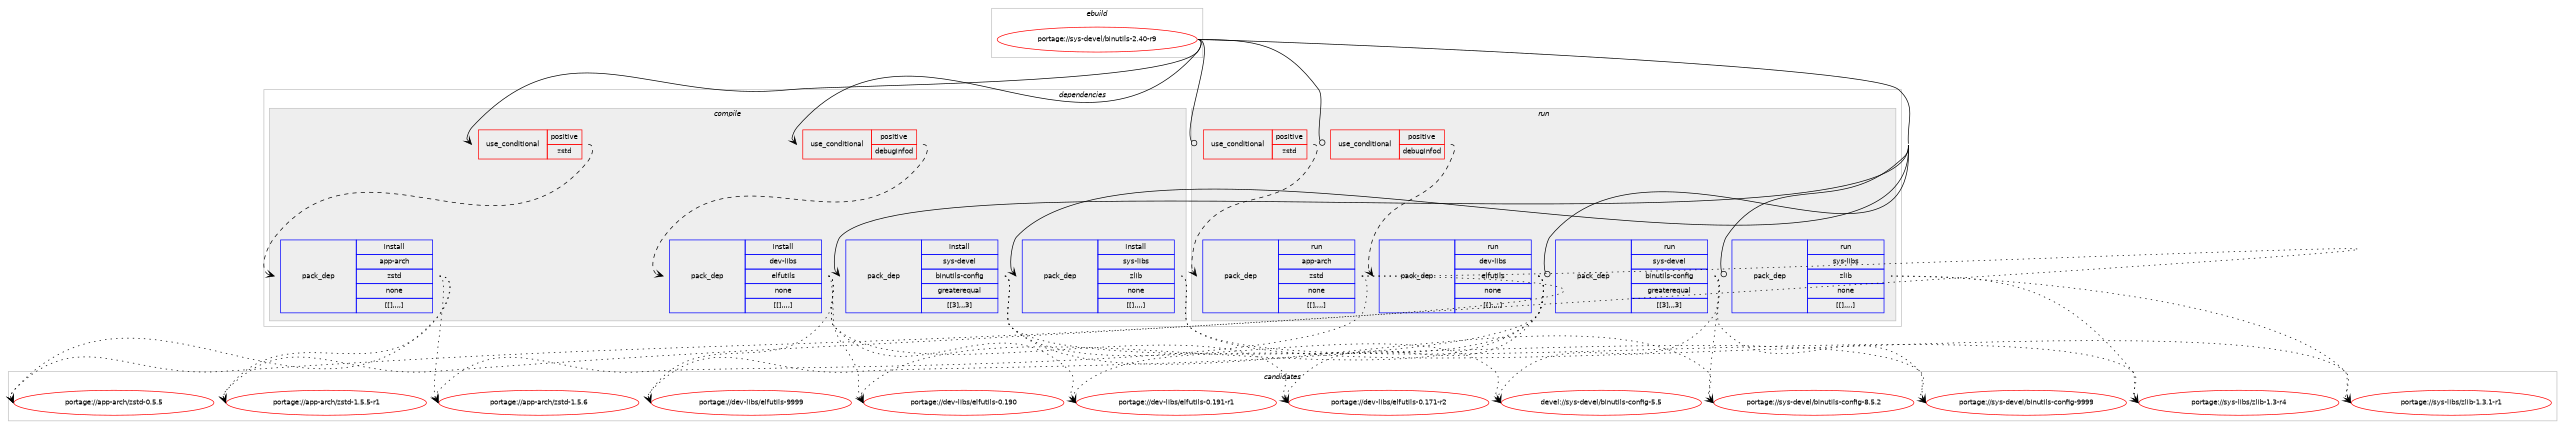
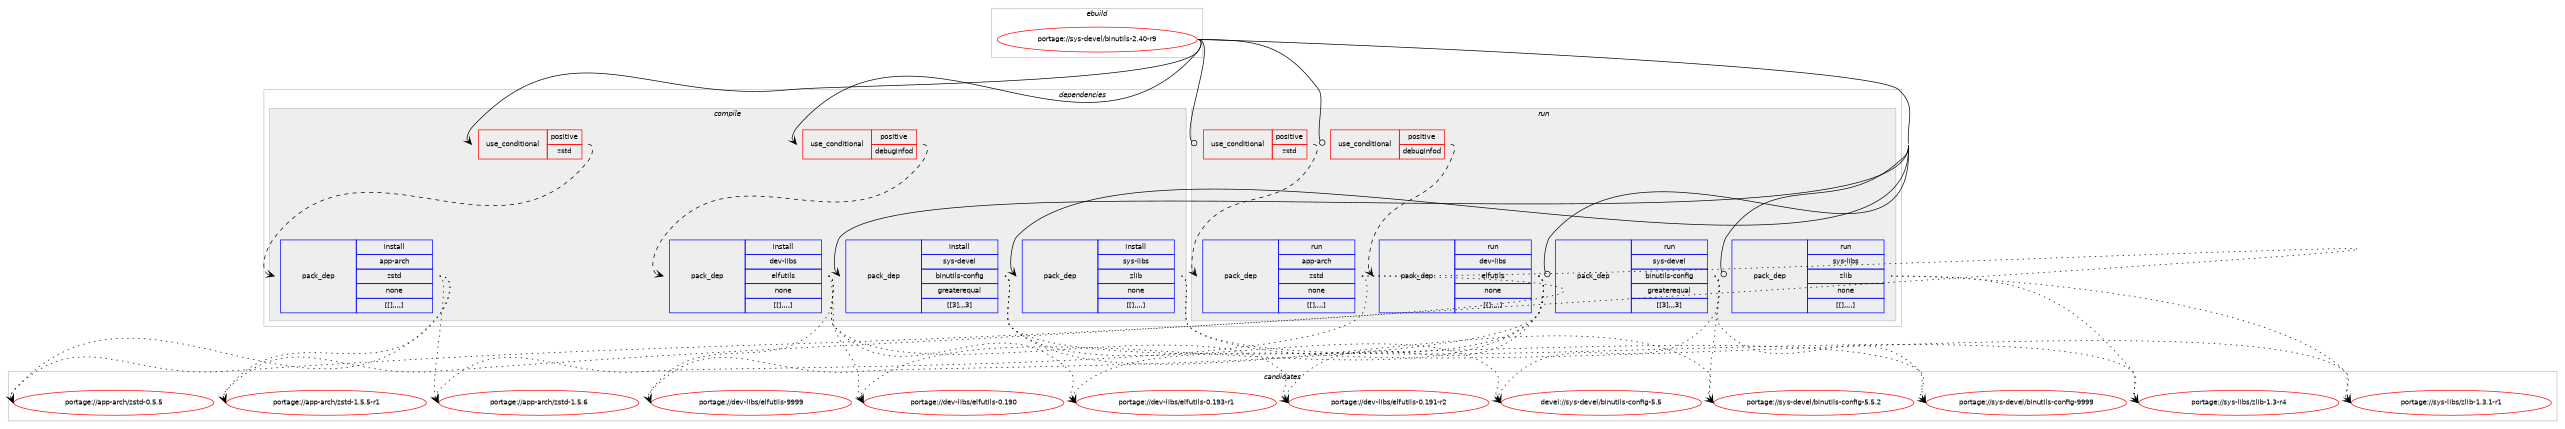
  digraph {
    compound=true
    concentrate=true
    fontname=Helvetica
    fontsize=10
    newrank=true
    rankdir=TB
    ranksep=1.5
    node [color=red fontname=Helvetica fontsize=10]
    edge [arrowhead=vee headport=w style=dotted tailport=e weight=100]
    n1 [label="portage://sys-devel/binutils-2.40-r9" width=4]
    n2 [color=blue label=<<TABLE BORDER="0" CELLBORDER="1" CELLSPACING="0" CELLPADDING="4" WIDTH="220"><TR><TD ROWSPAN="6" CELLPADDING="30">pack_dep</TD></TR><TR><TD WIDTH="110">install</TD></TR><TR><TD>dev-libs</TD></TR><TR><TD>elfutils</TD></TR><TR><TD>none</TD></TR><TR><TD>[[],,,,]</TD></TR></TABLE>> shape=none]
    n3 [label=<<TABLE BORDER="0" CELLBORDER="1" CELLSPACING="0" CELLPADDING="4"><TR><TD ROWSPAN="3" CELLPADDING="10">use_conditional</TD></TR><TR><TD>positive</TD></TR><TR><TD>debuginfod</TD></TR></TABLE>> shape=none]
    n4 [color=blue label=<<TABLE BORDER="0" CELLBORDER="1" CELLSPACING="0" CELLPADDING="4" WIDTH="220"><TR><TD ROWSPAN="6" CELLPADDING="30">pack_dep</TD></TR><TR><TD WIDTH="110">install</TD></TR><TR><TD>app-arch</TD></TR><TR><TD>zstd</TD></TR><TR><TD>none</TD></TR><TR><TD>[[],,,,]</TD></TR></TABLE>> shape=none]
    n5 [label=<<TABLE BORDER="0" CELLBORDER="1" CELLSPACING="0" CELLPADDING="4"><TR><TD ROWSPAN="3" CELLPADDING="10">use_conditional</TD></TR><TR><TD>positive</TD></TR><TR><TD>zstd</TD></TR></TABLE>> shape=none]
    n6 [color=blue label=<<TABLE BORDER="0" CELLBORDER="1" CELLSPACING="0" CELLPADDING="4" WIDTH="220"><TR><TD ROWSPAN="6" CELLPADDING="30">pack_dep</TD></TR><TR><TD WIDTH="110">install</TD></TR><TR><TD>sys-devel</TD></TR><TR><TD>binutils-config</TD></TR><TR><TD>greaterequal</TD></TR><TR><TD>[[3],,,3]</TD></TR></TABLE>> shape=none]
    n7 [color=blue label=<<TABLE BORDER="0" CELLBORDER="1" CELLSPACING="0" CELLPADDING="4" WIDTH="220"><TR><TD ROWSPAN="6" CELLPADDING="30">pack_dep</TD></TR><TR><TD WIDTH="110">install</TD></TR><TR><TD>sys-libs</TD></TR><TR><TD>zlib</TD></TR><TR><TD>none</TD></TR><TR><TD>[[],,,,]</TD></TR></TABLE>> shape=none]
    n8 [color=blue label=<<TABLE BORDER="0" CELLBORDER="1" CELLSPACING="0" CELLPADDING="4" WIDTH="220"><TR><TD ROWSPAN="6" CELLPADDING="30">pack_dep</TD></TR><TR><TD WIDTH="110">run</TD></TR><TR><TD>dev-libs</TD></TR><TR><TD>elfutils</TD></TR><TR><TD>none</TD></TR><TR><TD>[[],,,,]</TD></TR></TABLE>> shape=none]
    n9 [label=<<TABLE BORDER="0" CELLBORDER="1" CELLSPACING="0" CELLPADDING="4"><TR><TD ROWSPAN="3" CELLPADDING="10">use_conditional</TD></TR><TR><TD>positive</TD></TR><TR><TD>debuginfod</TD></TR></TABLE>> shape=none]
    n10 [color=blue label=<<TABLE BORDER="0" CELLBORDER="1" CELLSPACING="0" CELLPADDING="4" WIDTH="220"><TR><TD ROWSPAN="6" CELLPADDING="30">pack_dep</TD></TR><TR><TD WIDTH="110">run</TD></TR><TR><TD>app-arch</TD></TR><TR><TD>zstd</TD></TR><TR><TD>none</TD></TR><TR><TD>[[],,,,]</TD></TR></TABLE>> shape=none]
    n11 [label=<<TABLE BORDER="0" CELLBORDER="1" CELLSPACING="0" CELLPADDING="4"><TR><TD ROWSPAN="3" CELLPADDING="10">use_conditional</TD></TR><TR><TD>positive</TD></TR><TR><TD>zstd</TD></TR></TABLE>> shape=none]
    n12 [color=blue label=<<TABLE BORDER="0" CELLBORDER="1" CELLSPACING="0" CELLPADDING="4" WIDTH="220"><TR><TD ROWSPAN="6" CELLPADDING="30">pack_dep</TD></TR><TR><TD WIDTH="110">run</TD></TR><TR><TD>sys-devel</TD></TR><TR><TD>binutils-config</TD></TR><TR><TD>greaterequal</TD></TR><TR><TD>[[3],,,3]</TD></TR></TABLE>> shape=none]
    n13 [color=blue label=<<TABLE BORDER="0" CELLBORDER="1" CELLSPACING="0" CELLPADDING="4" WIDTH="220"><TR><TD ROWSPAN="6" CELLPADDING="30">pack_dep</TD></TR><TR><TD WIDTH="110">run</TD></TR><TR><TD>sys-libs</TD></TR><TR><TD>zlib</TD></TR><TR><TD>none</TD></TR><TR><TD>[[],,,,]</TD></TR></TABLE>> shape=none]
    n14 [label="portage://dev-libs/elfutils-9999" width=4]
-   n15 [label="portage://dev-libs/elfutils-0.171-r2" width=4]
-   n16 [label="portage://dev-libs/elfutils-0.191-r1" width=4]
+   n15 [label="portage://dev-libs/elfutils-0.191-r2" width=4]
+   n16 [label="portage://dev-libs/elfutils-0.193-r1" width=4]
    n17 [label="portage://dev-libs/elfutils-0.190" width=4]
    n18 [label="portage://app-arch/zstd-1.5.6" width=4]
    n19 [label="portage://app-arch/zstd-1.5.5-r1" width=4]
    n20 [label="portage://app-arch/zstd-0.5.5" width=4]
    n21 [label="portage://sys-devel/binutils-config-9999" width=4]
-   n22 [label="portage://sys-devel/binutils-config-8.5.2" width=4]
+   n22 [label="portage://sys-devel/binutils-config-5.5.2" width=4]
    n23 [label="devel://sys-devel/binutils-config-5.5" width=4]
    n24 [label="portage://sys-libs/zlib-1.3.1-r1" width=4]
    n25 [label="portage://sys-libs/zlib-1.3-r4" width=4]
    subgraph cluster_1 {
      color=gray
      label=<<i>ebuild</i>>
      n1
    }
    subgraph cluster_2 {
      color=gray
      label=<<i>dependencies</i>>
      subgraph cluster_3 {
        color=gray
        fillcolor="#eeeeee"
        label=<<i>compile</i>>
        style=filled
        subgraph sub_4 {
          color=gray
          fillcolor="#eeeeee"
          label=<<i>compile</i>>
          style=filled
          n3
          subgraph sub_5 {
            color=gray
            fillcolor="#eeeeee"
            label=<<i>compile</i>>
            style=filled
            n2
          }
        }
        subgraph sub_6 {
          color=gray
          fillcolor="#eeeeee"
          label=<<i>compile</i>>
          style=filled
          n5
          subgraph sub_7 {
            color=gray
            fillcolor="#eeeeee"
            label=<<i>compile</i>>
            style=filled
            n4
          }
        }
        subgraph sub_8 {
          color=gray
          fillcolor="#eeeeee"
          label=<<i>compile</i>>
          style=filled
          n6
        }
        subgraph sub_9 {
          color=gray
          fillcolor="#eeeeee"
          label=<<i>compile</i>>
          style=filled
          n7
        }
      }
      subgraph cluster_10 {
        color=gray
        fillcolor="#eeeeee"
        label=<<i>compile and run</i>>
        style=filled
      }
      subgraph cluster_11 {
        color=gray
        fillcolor="#eeeeee"
        label=<<i>run</i>>
        style=filled
        subgraph sub_12 {
          color=gray
          fillcolor="#eeeeee"
          label=<<i>run</i>>
          style=filled
          n9
          subgraph sub_13 {
            color=gray
            fillcolor="#eeeeee"
            label=<<i>run</i>>
            style=filled
            n8
          }
        }
        subgraph sub_14 {
          color=gray
          fillcolor="#eeeeee"
          label=<<i>run</i>>
          style=filled
          n11
          subgraph sub_15 {
            color=gray
            fillcolor="#eeeeee"
            label=<<i>run</i>>
            style=filled
            n10
          }
        }
        subgraph sub_16 {
          color=gray
          fillcolor="#eeeeee"
          label=<<i>run</i>>
          style=filled
          n12
        }
        subgraph sub_17 {
          color=gray
          fillcolor="#eeeeee"
          label=<<i>run</i>>
          style=filled
          n13
        }
      }
    }
    subgraph cluster_18 {
      color=gray
      label=<<i>candidates</i>>
      rank=same
      subgraph sub_19 {
        color=black
        label=<<i>candidates</i>>
        nodesep=1
        rank=same
        n14
        n15
        n16
        n17
      }
      subgraph sub_20 {
        color=black
        label=<<i>candidates</i>>
        nodesep=1
        rank=same
        n18
        n19
        n20
      }
      subgraph sub_21 {
        color=black
        label=<<i>candidates</i>>
        nodesep=1
        rank=same
        n21
        n22
        n23
      }
      subgraph sub_22 {
        color=black
        label=<<i>candidates</i>>
        nodesep=1
        rank=same
        n14
        n15
        n16
        n17
      }
      subgraph sub_23 {
        color=black
        label=<<i>candidates</i>>
        nodesep=1
        rank=same
        n24
        n25
      }
      subgraph sub_24 {
        color=black
        label=<<i>candidates</i>>
        nodesep=1
        rank=same
        n18
        n19
        n20
      }
      subgraph sub_25 {
        color=black
        label=<<i>candidates</i>>
        nodesep=1
        rank=same
        n21
        n22
        n23
      }
      subgraph sub_26 {
        color=black
        label=<<i>candidates</i>>
        nodesep=1
        rank=same
        n24
        n25
      }
    }
    n1 -> n3 [style=solid weight=20]
    n1 -> n5 [style=solid weight=20]
    n1 -> n6 [style=solid weight=20]
    n1 -> n7 [style=solid weight=20]
    n1 -> n9 [arrowhead=odot style=solid weight=20]
    n1 -> n11 [arrowhead=odot style=solid weight=20]
    n1 -> n12 [arrowhead=odot style=solid weight=20]
    n1 -> n13 [arrowhead=odot style=solid weight=20]
    n2 -> n14
    n2 -> n15
    n2 -> n16
    n2 -> n17
    n3 -> n2 [style=dashed weight=20]
    n4 -> n18
    n4 -> n19
    n4 -> n20
    n5 -> n4 [style=dashed weight=20]
    n6 -> n21
    n6 -> n22
    n6 -> n23
    n7 -> n24
    n7 -> n25
    n8 -> n14
    n8 -> n15
    n8 -> n16
    n8 -> n17
    n9 -> n8 [style=dashed weight=20]
    n10 -> n18
    n10 -> n19
    n10 -> n20
    n11 -> n10 [style=dashed weight=20]
    n12 -> n21
    n12 -> n22
    n12 -> n23
    n13 -> n24
    n13 -> n25
  }
